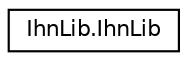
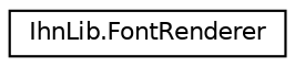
  digraph {
    rankdir=TB
-   n1 [color=black fillcolor=white fontname=Helvetica fontsize=10 height=0.2 label="IhnLib.IhnLib" shape=record style=filled width=0.4]
+   n1 [color=black fillcolor=white fontname=Helvetica fontsize=10 height=0.2 label="IhnLib.FontRenderer" shape=record style=filled width=0.4]
  }
